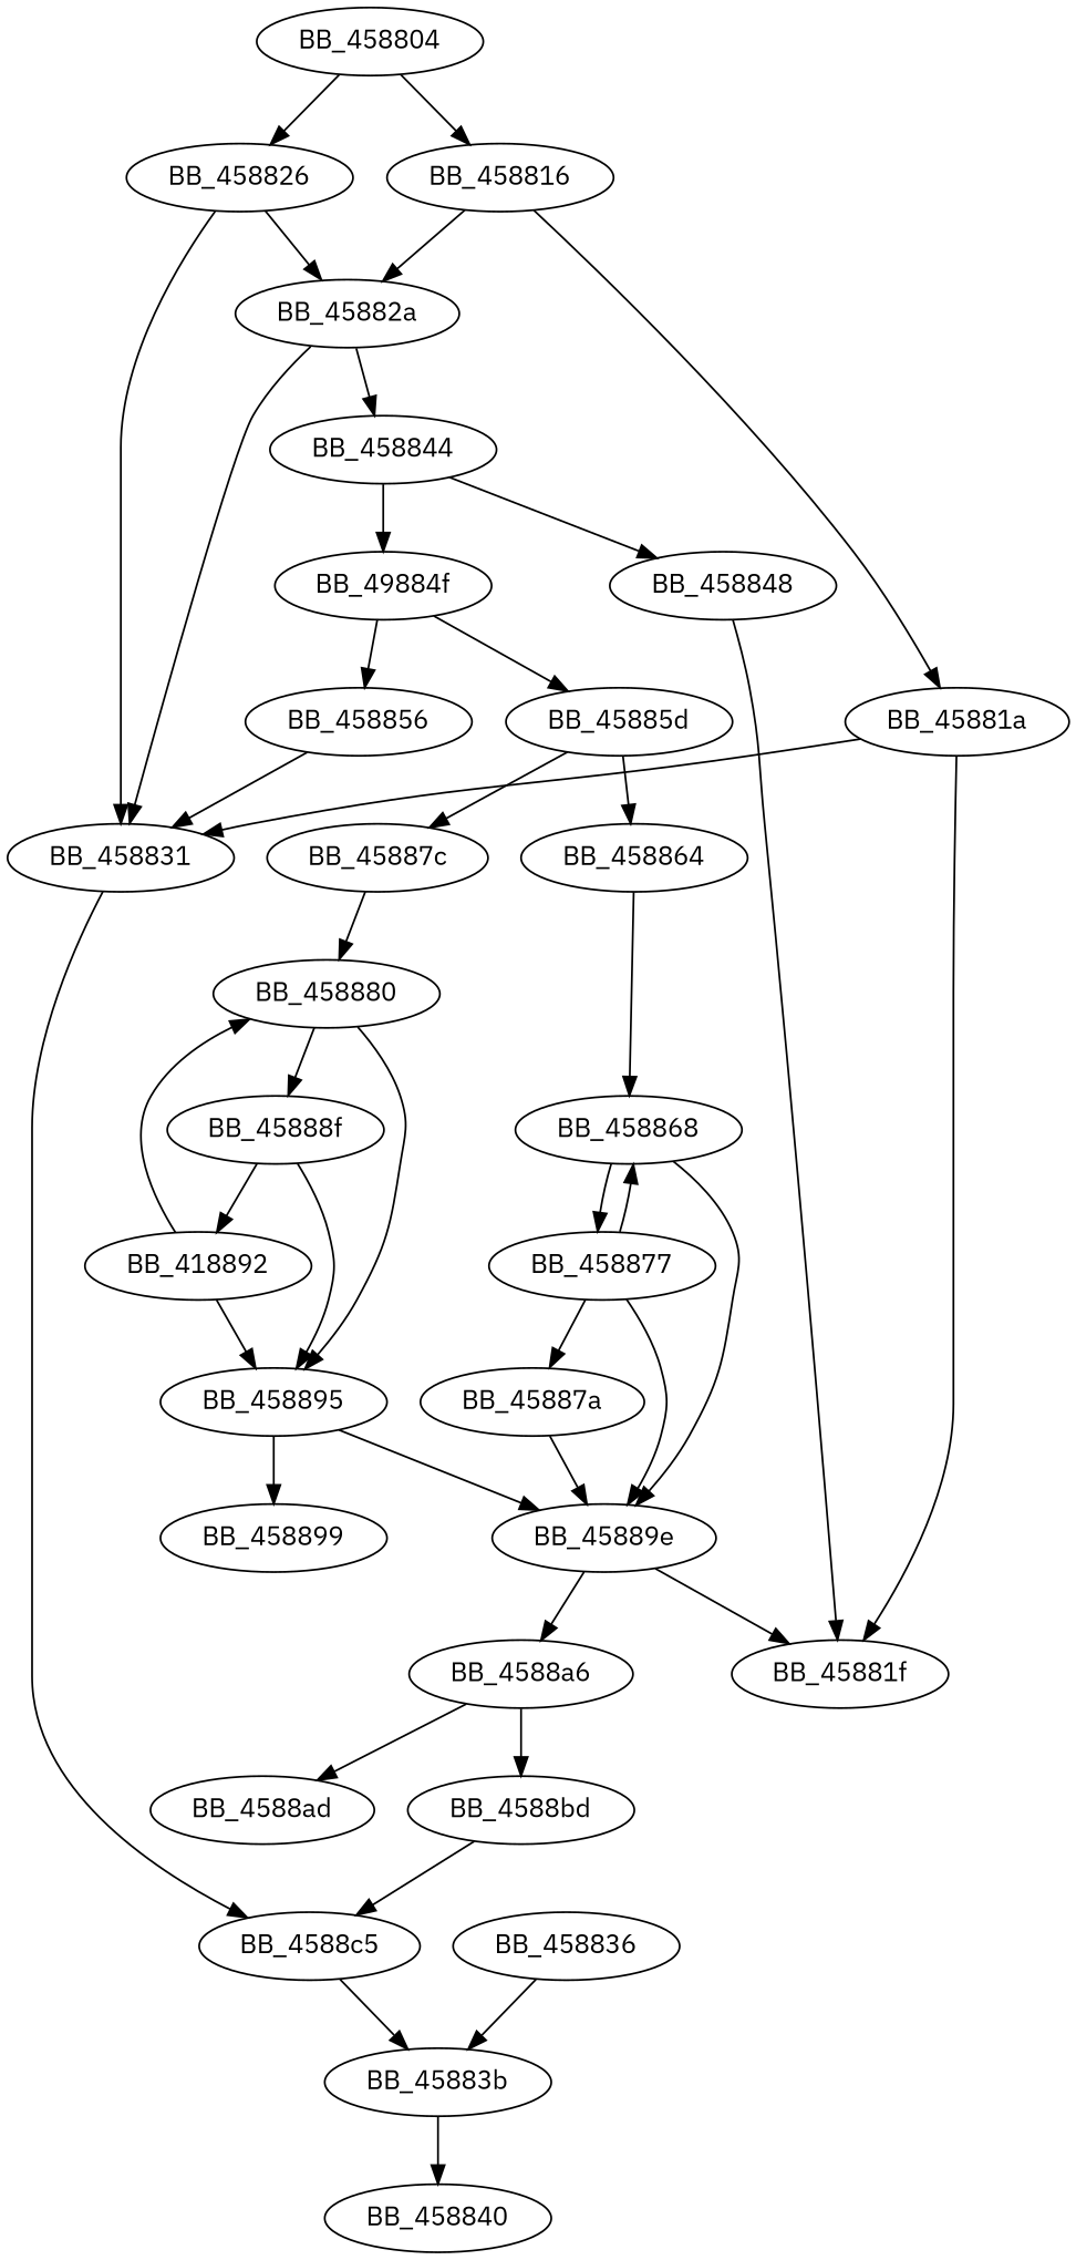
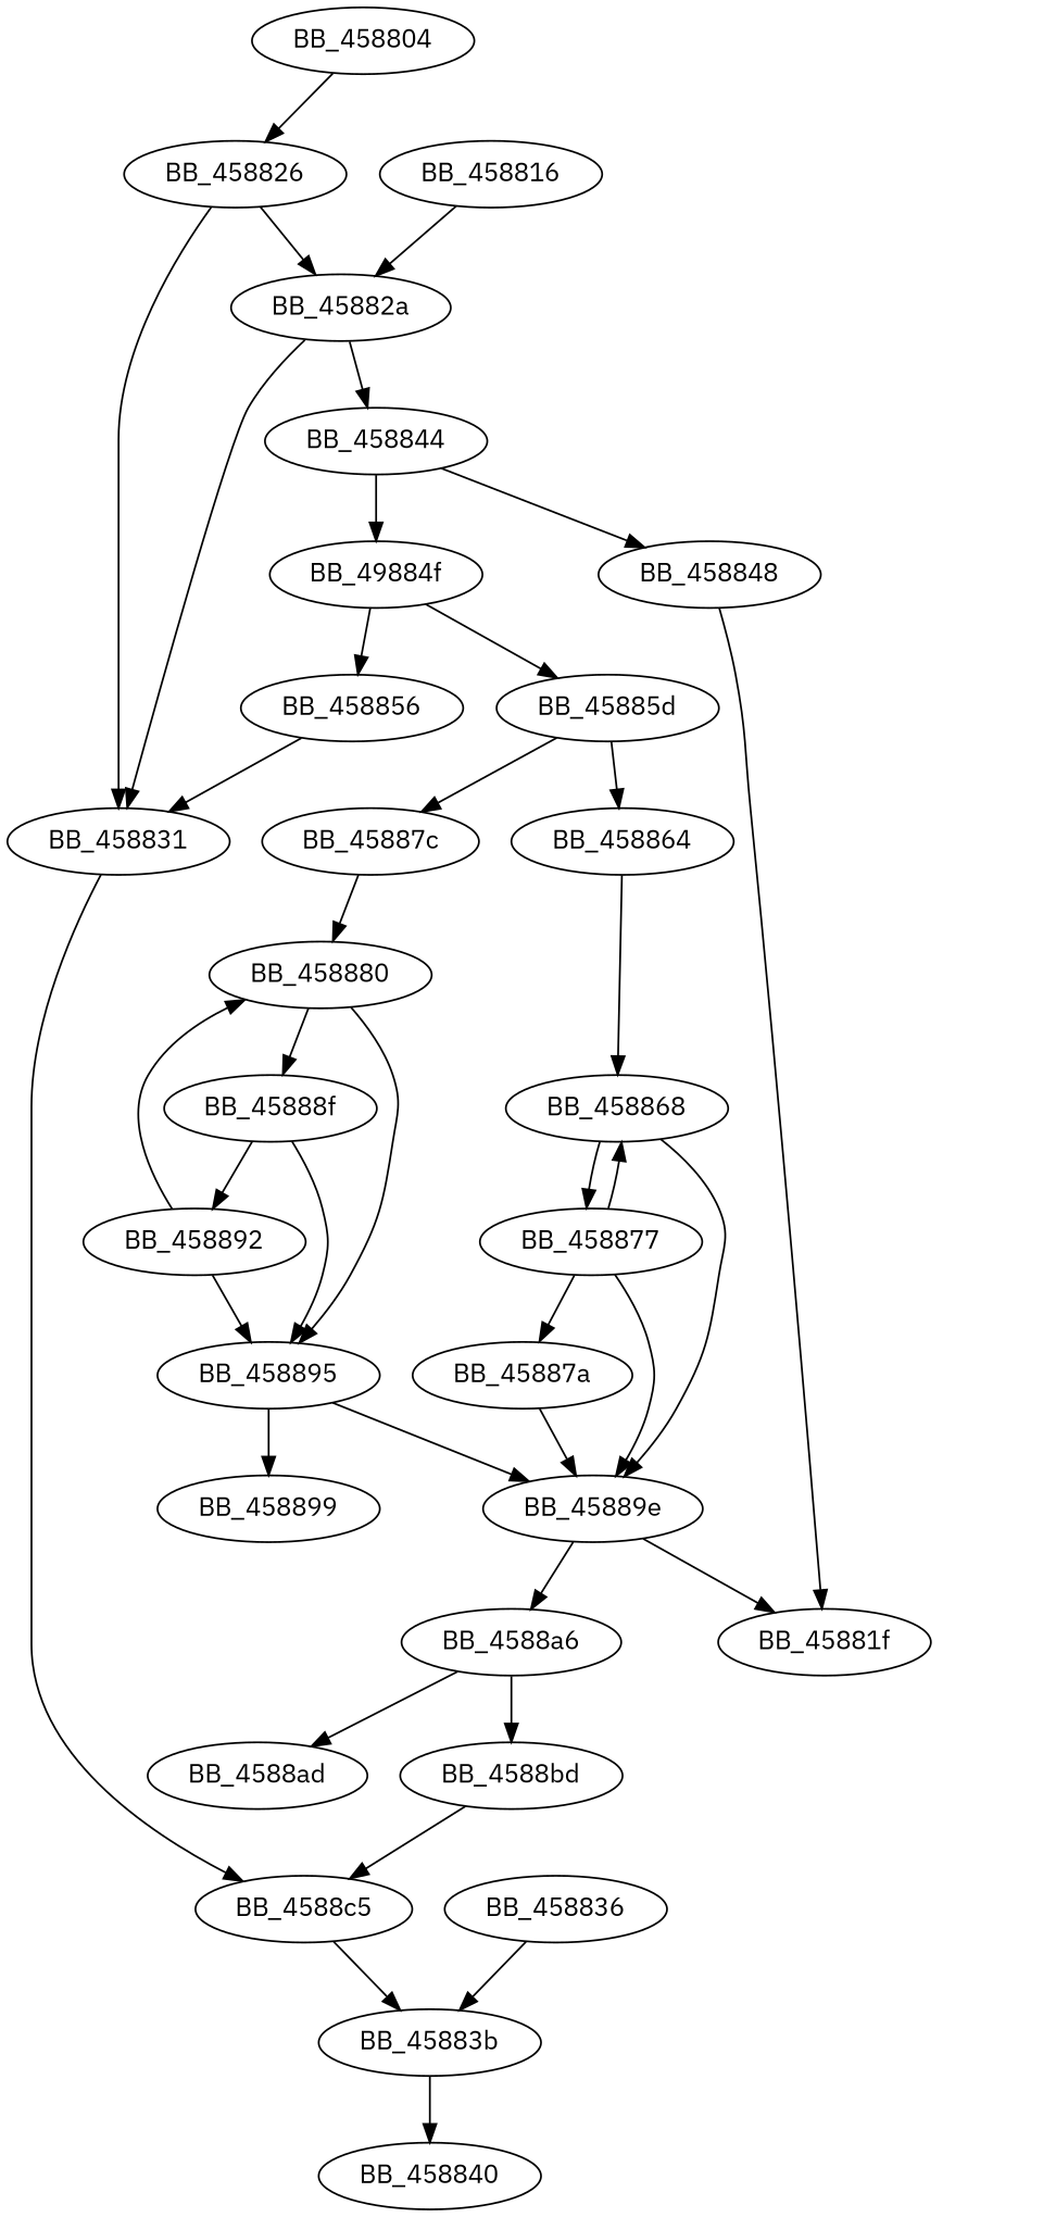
  digraph {
    fontname="IBM Plex Sans"
    node [fontname="IBM Plex Sans"]
    edge [fontname="IBM Plex Sans"]
    BB_458804
    BB_458816
    BB_458826
-   BB_45881a
    BB_45882a
    BB_458831
    BB_45881f
    BB_458844
    BB_4588c5
    BB_458848
    n11 [label=BB_49884f]
    BB_458836
    BB_45883b
    BB_458856
    BB_45885d
    BB_458840
    BB_458864
    BB_45887c
    BB_458868
    BB_458880
    BB_458877
    BB_45889e
    BB_45888f
    BB_458895
    BB_45887a
    BB_4588a6
    BB_4588ad
    BB_4588bd
-   BB_458892 [label=BB_418892]
+   BB_458892
    BB_458899
-   BB_458804 -> BB_458816
    BB_458804 -> BB_458826
-   BB_458816 -> BB_45881a
    BB_458816 -> BB_45882a
    BB_458826 -> BB_45882a
    BB_458826 -> BB_458831
-   BB_45881a -> BB_458831
-   BB_45881a -> BB_45881f
    BB_45882a -> BB_458831
    BB_45882a -> BB_458844
    BB_458831 -> BB_4588c5
    BB_458844 -> BB_458848
    BB_458844 -> n11
    BB_4588c5 -> BB_45883b
    BB_458848 -> BB_45881f
    n11 -> BB_458856
    n11 -> BB_45885d
    BB_458836 -> BB_45883b
    BB_45883b -> BB_458840
    BB_458856 -> BB_458831
    BB_45885d -> BB_458864
    BB_45885d -> BB_45887c
    BB_458864 -> BB_458868
    BB_45887c -> BB_458880
    BB_458868 -> BB_458877
    BB_458868 -> BB_45889e
    BB_458880 -> BB_45888f
    BB_458880 -> BB_458895
    BB_458877 -> BB_458868
    BB_458877 -> BB_45889e
    BB_458877 -> BB_45887a
    BB_45889e -> BB_45881f
    BB_45889e -> BB_4588a6
    BB_45888f -> BB_458895
    BB_45888f -> BB_458892
    BB_458895 -> BB_45889e
    BB_458895 -> BB_458899
    BB_45887a -> BB_45889e
    BB_4588a6 -> BB_4588ad
    BB_4588a6 -> BB_4588bd
    BB_4588bd -> BB_4588c5
    BB_458892 -> BB_458880
    BB_458892 -> BB_458895
  }
